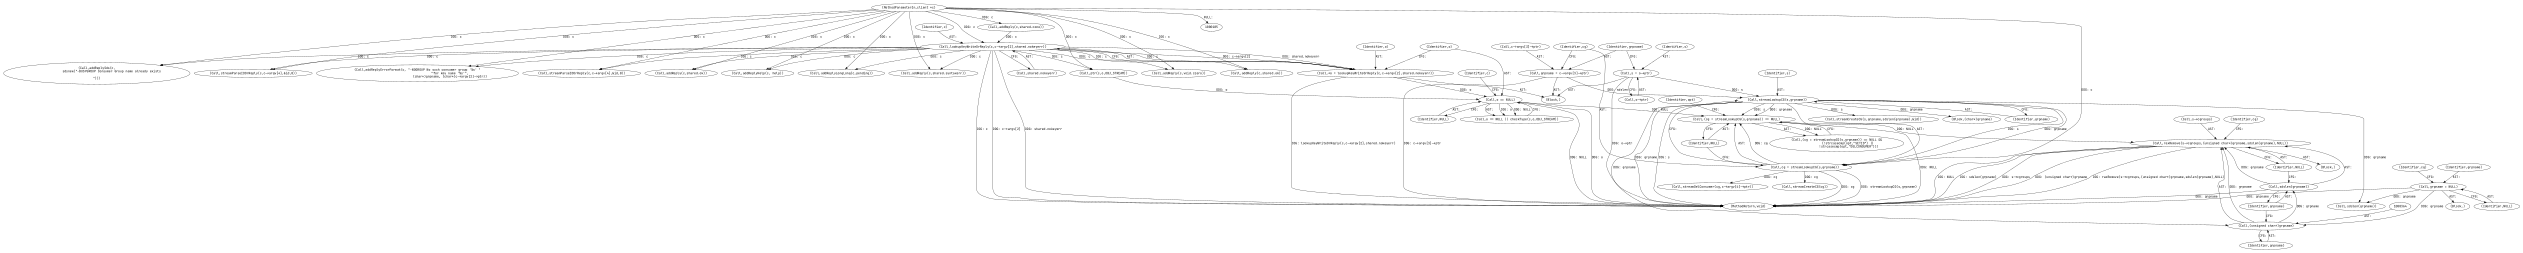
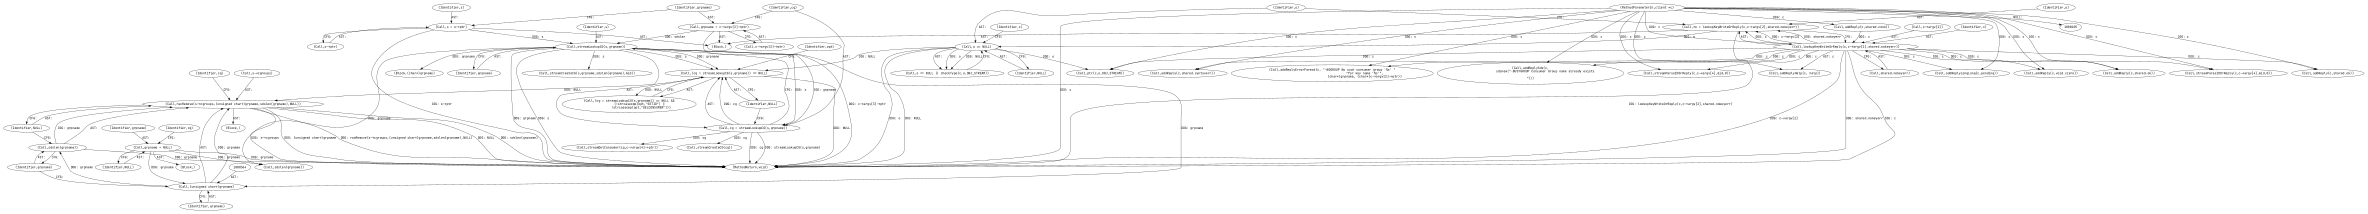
  digraph {
    fontname="JetBrains Mono"
    node [fontname="JetBrains Mono"]
    edge [fontname="JetBrains Mono"]
    n1 [label="(Call,raxRemove(s->cgroups,(unsigned char*)grpname,sdslen(grpname),NULL))"]
    n2 [label="(Identifier,NULL)"]
    n3 [label="(MethodReturn,void)"]
    n4 [label="(Block,)"]
    n5 [label="(Call,sdslen(grpname))"]
    n6 [label="(Call,(unsigned char*)grpname)"]
    n7 [label="(Identifier,grpname)"]
    n8 [label="(Identifier,grpname)"]
    n9 [label="(Call,grpname = NULL)"]
    n10 [label="(Block,)"]
    n11 [label="(Call,sdslen(grpname))"]
    n12 [label="(Identifier,NULL)"]
    n13 [label="(Call,streamLookupCG(s,grpname))"]
    n14 [label="(Call,(cg = streamLookupCG(s,grpname)) == NULL)"]
    n15 [label="(Call,cg = streamLookupCG(s,grpname))"]
    n16 [label="(Call,streamCreateCG(s,grpname,sdslen(grpname),&id))"]
    n17 [label="(Block,(char*)grpname)"]
    n18 [label="(Identifier,grpname)"]
    n19 [label="(Identifier,NULL)"]
    n20 [label="(Call,(cg = streamLookupCG(s,grpname)) == NULL &&\n            (!strcasecmp(opt,\"SETID\") ||\n             !strcasecmp(opt,\"DELCONSUMER\")))"]
    n21 [label="(Call,streamDelConsumer(cg,c->argv[4]->ptr))"]
    n22 [label="(Call,streamCreateCG(cg))"]
    n23 [label="(Call,s = o->ptr)"]
    n24 [label="(Block,)"]
    n25 [label="(Call,o->ptr)"]
    n26 [label="(Call,grpname = c->argv[3]->ptr)"]
    n27 [label="(Call,c->argv[3]->ptr)"]
    n28 [label="(Call,o == NULL)"]
    n29 [label="(Call,o == NULL || checkType(c,o,OBJ_STREAM))"]
    n30 [label="(Call,ptr(c,o,OBJ_STREAM))"]
    n31 [label="(Identifier,NULL)"]
    n32 [label="(Call,*o = lookupKeyWriteOrReply(c,c->argv[2],shared.nokeyerr))"]
    n33 [label="(Call,lookupKeyWriteOrReply(c,c->argv[2],shared.nokeyerr))"]
    n34 [label="(Call,addReplySds(c,\n                sdsnew(\"-BUSYGROUP Consumer Group name already exists\r\n\")))"]
    n35 [label="(Call,streamParseIDOrReply(c,c->argv[4],&id,0))"]
    n36 [label="(Call,addReplyErrorFormat(c, \"-NOGROUP No such consumer group '%s' \"\n                                   \"for key name '%s'\",\n                                   (char*)grpname, (char*)c->argv[2]->ptr))"]
    n37 [label="(Call,streamParseIDOrReply(c,c->argv[4],&id,0))"]
    n38 [label="(Call,addReply(c,shared.ok))"]
    n39 [label="(Call,addReplyHelp(c, help))"]
    n40 [label="(Call,addReplyLongLong(c,pending))"]
    n41 [label="(Call,addReply(c,shared.syntaxerr))"]
    n42 [label="(Call,addReply(c,void.czero))"]
    n43 [label="(Call,shared.nokeyerr)"]
    n44 [label="(Call,addReply(c,shared.ok))"]
    n45 [label="(Call,addReply(c,shared.cone))"]
    n46 [label="(MethodParameterIn,client *c)"]
    1000105
    n48 [label="(Identifier,o)"]
    n49 [label="(Identifier,opt)"]
    n50 [label="(Identifier,grpname)"]
    n51 [label="(Identifier,grpname)"]
    n52 [label="(Call,s->cgroups)"]
    n53 [label="(Identifier,c)"]
+   n54 [label="(Call,c->argv[2])"]
    n55 [label="(Identifier,cg)"]
    n56 [label="(Identifier,c)"]
    n57 [label="(Identifier,s)"]
    n58 [label="(Identifier,cg)"]
    n59 [label="(Identifier,cg)"]
    n60 [label="(Identifier,o)"]
    n61 [label="(Identifier,s)"]
    1000364
    n1 -> n2 [label="CFG: "]
    n1 -> n3 [label="DDG: NULL"]
    n1 -> n3 [label="DDG: sdslen(grpname)"]
    n1 -> n3 [label="DDG: s->cgroups"]
    n1 -> n3 [label="DDG: (unsigned char*)grpname"]
    n1 -> n3 [label="DDG: raxRemove(s->cgroups,(unsigned char*)grpname,sdslen(grpname),NULL)"]
    n1 -> n4 [label="AST: "]
    n2 -> n1 [label="AST: "]
    n2 -> n5 [label="CFG: "]
    n5 -> n1 [label="AST: "]
    n5 -> n1 [label="DDG: grpname"]
    n5 -> n3 [label="DDG: grpname"]
    n5 -> n8 [label="CFG: "]
    n6 -> n1 [label="AST: "]
    n6 -> n1 [label="DDG: grpname"]
    n6 -> n5 [label="DDG: grpname"]
    n6 -> n7 [label="CFG: "]
    n7 -> n6 [label="AST: "]
    n8 -> n5 [label="AST: "]
    n8 -> n6 [label="CFG: "]
    n9 -> n3 [label="DDG: grpname"]
    n9 -> n6 [label="DDG: grpname"]
    n9 -> n10 [label="AST: "]
    n9 -> n11 [label="DDG: grpname"]
    n9 -> n12 [label="CFG: "]
    n12 -> n9 [label="AST: "]
    n13 -> n3 [label="DDG: grpname"]
    n13 -> n3 [label="DDG: s"]
    n13 -> n6 [label="DDG: grpname"]
    n13 -> n11 [label="DDG: grpname"]
    n13 -> n14 [label="DDG: s"]
    n13 -> n14 [label="DDG: grpname"]
    n13 -> n15 [label="AST: "]
    n13 -> n15 [label="DDG: s"]
    n13 -> n15 [label="DDG: grpname"]
    n13 -> n16 [label="DDG: s"]
    n13 -> n17 [label="DDG: grpname"]
    n13 -> n18 [label="CFG: "]
    n14 -> n1 [label="DDG: NULL"]
    n14 -> n3 [label="DDG: NULL"]
    n14 -> n19 [label="CFG: "]
    n14 -> n20 [label="AST: "]
    n14 -> n20 [label="DDG: NULL"]
    n15 -> n3 [label="DDG: streamLookupCG(s,grpname)"]
    n15 -> n3 [label="DDG: cg"]
    n15 -> n13 [label="CFG: "]
    n15 -> n14 [label="AST: "]
    n15 -> n14 [label="DDG: cg"]
    n15 -> n21 [label="DDG: cg"]
    n15 -> n22 [label="DDG: cg"]
    n18 -> n13 [label="AST: "]
    n19 -> n14 [label="AST: "]
    n19 -> n15 [label="CFG: "]
    n20 -> n14 [label="CFG: "]
    n23 -> n3 [label="DDG: o->ptr"]
    n23 -> n13 [label="DDG: s"]
    n23 -> n24 [label="AST: "]
    n23 -> n25 [label="CFG: "]
    n25 -> n23 [label="AST: "]
    n26 -> n3 [label="DDG: c->argv[3]->ptr"]
    n26 -> n13 [label="DDG: sdslen"]
    n26 -> n24 [label="AST: "]
+   n26 -> n27 [label="CFG: "]
    n27 -> n26 [label="AST: "]
    n28 -> n3 [label="DDG: NULL"]
    n28 -> n3 [label="DDG: o"]
    n28 -> n14 [label="DDG: NULL"]
    n28 -> n29 [label="AST: "]
    n28 -> n29 [label="DDG: o"]
    n28 -> n29 [label="DDG: NULL"]
-   n30 -> n28 [label="DDG: o"]
+   n28 -> n30 [label="DDG: o"]
    n28 -> n31 [label="CFG: "]
    n29 -> n28 [label="CFG: "]
    n31 -> n28 [label="AST: "]
    n32 -> n3 [label="DDG: lookupKeyWriteOrReply(c,c->argv[2],shared.nokeyerr)"]
    n32 -> n24 [label="AST: "]
    n32 -> n28 [label="DDG: o"]
    n32 -> n33 [label="CFG: "]
    n33 -> n3 [label="DDG: c"]
    n33 -> n3 [label="DDG: c->argv[2]"]
    n33 -> n3 [label="DDG: shared.nokeyerr"]
    n33 -> n30 [label="DDG: c"]
    n33 -> n32 [label="AST: "]
    n33 -> n32 [label="DDG: c"]
    n33 -> n32 [label="DDG: c->argv[2]"]
    n33 -> n32 [label="DDG: shared.nokeyerr"]
    n33 -> n34 [label="DDG: c"]
    n33 -> n35 [label="DDG: c"]
    n33 -> n36 [label="DDG: c"]
    n33 -> n37 [label="DDG: c"]
    n33 -> n38 [label="DDG: c"]
-   n33 -> n39 [label="DDG: c"]
+   n33 -> n39 [label="AST: c"]
    n33 -> n40 [label="DDG: c"]
    n33 -> n41 [label="DDG: c"]
    n33 -> n42 [label="DDG: c"]
    n33 -> n43 [label="CFG: "]
    n33 -> n44 [label="DDG: c"]
    n43 -> n33 [label="AST: "]
    n45 -> n33 [label="DDG: c"]
-   n46 -> n15 [label="DDG: c"]
+   n46 -> n3 [label="DDG: c"]
    n46 -> n30 [label="DDG: c"]
    n46 -> n33 [label="DDG: c"]
    n46 -> n34 [label="DDG: c"]
    n46 -> n35 [label="DDG: c"]
    n46 -> n36 [label="DDG: c"]
    n46 -> n37 [label="DDG: c"]
    n46 -> n38 [label="DDG: c"]
    n46 -> n39 [label="DDG: c"]
    n46 -> n40 [label="DDG: c"]
    n46 -> n41 [label="DDG: c"]
    n46 -> n42 [label="DDG: c"]
    n46 -> n44 [label="DDG: c"]
    n46 -> n45 [label="DDG: c"]
    n46 -> 1000105 [label="NULL: "]
    n48 -> n32 [label="AST: "]
    n49 -> n14 [label="CFG: "]
    n50 -> n9 [label="AST: "]
    n51 -> n23 [label="CFG: "]
    n51 -> n26 [label="AST: "]
    n52 -> n1 [label="AST: "]
    n53 -> n28 [label="CFG: "]
+   n54 -> n33 [label="AST: "]
    n55 -> n15 [label="AST: "]
    n55 -> n26 [label="CFG: "]
    n56 -> n33 [label="AST: "]
    n57 -> n23 [label="AST: "]
    n58 -> n1 [label="CFG: "]
    n59 -> n9 [label="CFG: "]
    n60 -> n28 [label="AST: "]
    n60 -> n32 [label="CFG: "]
    n61 -> n13 [label="AST: "]
    1000364 -> n6 [label="AST: "]
  }
